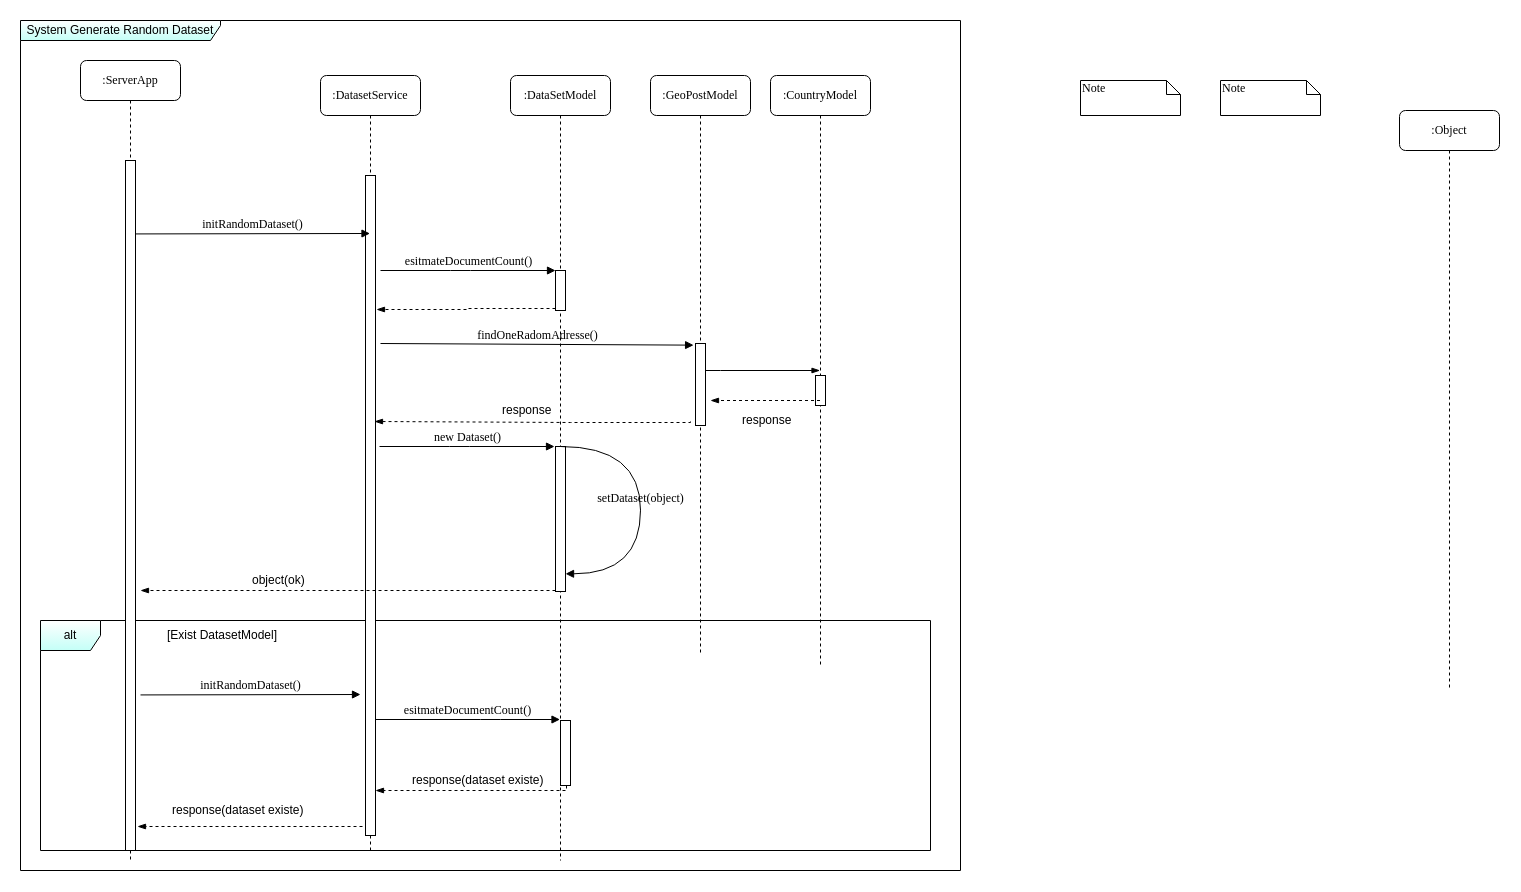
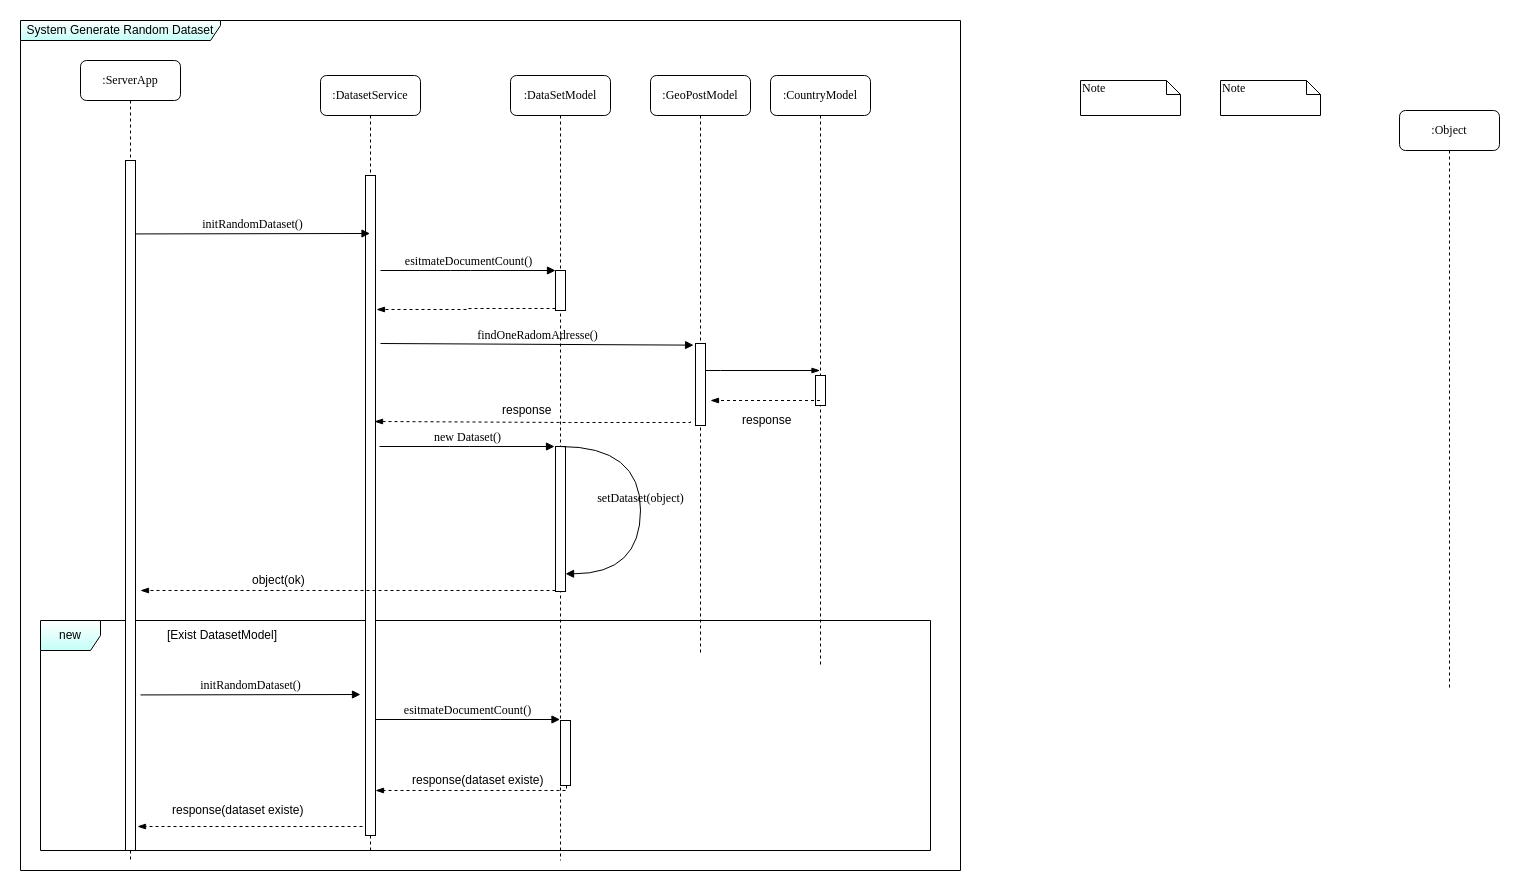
  <mxCell id="0" />
  <mxCell id="1" parent="0" />
  <mxCell id="2" value="System Generate Random Dataset" style="shape=umlFrame;whiteSpace=wrap;html=1;gradientColor=#C4FFF7;width=200;height=20;" parent="1" vertex="1"><mxGeometry x="20" y="20" width="940" height="850" as="geometry" /></mxCell>
- <mxCell id="3" value="alt" style="shape=umlFrame;whiteSpace=wrap;html=1;gradientColor=#C4FFF7;" parent="1" vertex="1"><mxGeometry x="40" y="620" width="890" height="230" as="geometry" /></mxCell>
+ <mxCell id="3" value="new" style="shape=umlFrame;whiteSpace=wrap;html=1;gradientColor=#C4FFF7;" parent="1" vertex="1"><mxGeometry x="40" y="620" width="890" height="230" as="geometry" /></mxCell>
  <mxCell id="4" value=":DatasetService" style="shape=umlLifeline;perimeter=lifelinePerimeter;whiteSpace=wrap;html=1;container=1;collapsible=0;recursiveResize=0;outlineConnect=0;rounded=1;shadow=0;comic=0;labelBackgroundColor=none;strokeWidth=1;fontFamily=Verdana;fontSize=12;align=center;" parent="1" vertex="1"><mxGeometry x="320" y="75" width="100" height="775" as="geometry" /></mxCell>
  <mxCell id="5" value="" style="html=1;points=[];perimeter=orthogonalPerimeter;rounded=0;shadow=0;comic=0;labelBackgroundColor=none;strokeWidth=1;fontFamily=Verdana;fontSize=12;align=center;" parent="4" vertex="1"><mxGeometry x="45" y="100" width="10" height="660" as="geometry" /></mxCell>
  <mxCell id="6" value=":DataSetModel" style="shape=umlLifeline;perimeter=lifelinePerimeter;whiteSpace=wrap;html=1;container=1;collapsible=0;recursiveResize=0;outlineConnect=0;rounded=1;shadow=0;comic=0;labelBackgroundColor=none;strokeWidth=1;fontFamily=Verdana;fontSize=12;align=center;" parent="1" vertex="1"><mxGeometry x="510" y="75" width="100" height="785" as="geometry" /></mxCell>
  <mxCell id="7" value="" style="html=1;points=[];perimeter=orthogonalPerimeter;rounded=0;shadow=0;comic=0;labelBackgroundColor=none;strokeWidth=1;fontFamily=Verdana;fontSize=12;align=center;" parent="6" vertex="1"><mxGeometry x="45" y="195" width="10" height="40" as="geometry" /></mxCell>
  <mxCell id="8" value="" style="html=1;points=[];perimeter=orthogonalPerimeter;rounded=0;shadow=0;comic=0;labelBackgroundColor=none;strokeWidth=1;fontFamily=Verdana;fontSize=12;align=center;" parent="6" vertex="1"><mxGeometry x="45" y="371" width="10" height="145" as="geometry" /></mxCell>
  <mxCell id="9" value="" style="html=1;points=[];perimeter=orthogonalPerimeter;rounded=0;shadow=0;comic=0;labelBackgroundColor=none;strokeWidth=1;fontFamily=Verdana;fontSize=12;align=center;" parent="6" vertex="1"><mxGeometry x="50" y="645" width="10" height="65" as="geometry" /></mxCell>
  <mxCell id="10" value=":CountryModel" style="shape=umlLifeline;perimeter=lifelinePerimeter;whiteSpace=wrap;html=1;container=1;collapsible=0;recursiveResize=0;outlineConnect=0;rounded=1;shadow=0;comic=0;labelBackgroundColor=none;strokeWidth=1;fontFamily=Verdana;fontSize=12;align=center;" parent="1" vertex="1"><mxGeometry x="770" y="75" width="100" height="590" as="geometry" /></mxCell>
  <mxCell id="11" value="" style="html=1;points=[];perimeter=orthogonalPerimeter;rounded=0;shadow=0;comic=0;labelBackgroundColor=none;strokeWidth=1;fontFamily=Verdana;fontSize=12;align=center;" parent="10" vertex="1"><mxGeometry x="45" y="300" width="10" height="30" as="geometry" /></mxCell>
  <mxCell id="12" value=":Object" style="shape=umlLifeline;perimeter=lifelinePerimeter;whiteSpace=wrap;html=1;container=1;collapsible=0;recursiveResize=0;outlineConnect=0;rounded=1;shadow=0;comic=0;labelBackgroundColor=none;strokeWidth=1;fontFamily=Verdana;fontSize=12;align=center;" parent="1" vertex="1"><mxGeometry x="1399" y="110" width="100" height="580" as="geometry" /></mxCell>
  <mxCell id="13" value=":ServerApp" style="shape=umlLifeline;perimeter=lifelinePerimeter;whiteSpace=wrap;html=1;container=1;collapsible=0;recursiveResize=0;outlineConnect=0;rounded=1;shadow=0;comic=0;labelBackgroundColor=none;strokeWidth=1;fontFamily=Verdana;fontSize=12;align=center;" parent="1" vertex="1"><mxGeometry x="80" y="60" width="100" height="800" as="geometry" /></mxCell>
  <mxCell id="14" value="" style="html=1;points=[];perimeter=orthogonalPerimeter;rounded=0;shadow=0;comic=0;labelBackgroundColor=none;strokeWidth=1;fontFamily=Verdana;fontSize=12;align=center;" parent="13" vertex="1"><mxGeometry x="45" y="100" width="10" height="690" as="geometry" /></mxCell>
  <mxCell id="15" value="initRandomDataset()" style="html=1;verticalAlign=bottom;endArrow=block;labelBackgroundColor=none;fontFamily=Verdana;fontSize=12;edgeStyle=elbowEdgeStyle;elbow=vertical;" parent="1" target="4" edge="1"><mxGeometry relative="1" as="geometry"><mxPoint x="135" y="233.429" as="sourcePoint" /><mxPoint x="314.714" y="233.429" as="targetPoint" /></mxGeometry></mxCell>
  <mxCell id="16" value="setDataset(object)" style="html=1;verticalAlign=bottom;endArrow=block;labelBackgroundColor=none;fontFamily=Verdana;fontSize=12;elbow=vertical;edgeStyle=orthogonalEdgeStyle;curved=1;entryX=1.005;entryY=0.878;entryPerimeter=0;entryDx=0;entryDy=0;" parent="1" target="8" edge="1"><mxGeometry relative="1" as="geometry"><mxPoint x="560" y="446" as="sourcePoint" /><mxPoint x="860.333" y="615.333" as="targetPoint" /><Array as="points"><mxPoint x="640" y="446" /><mxPoint x="640" y="573" /></Array></mxGeometry></mxCell>
  <mxCell id="17" value="Note" style="shape=note;whiteSpace=wrap;html=1;size=14;verticalAlign=top;align=left;spacingTop=-6;rounded=0;shadow=0;comic=0;labelBackgroundColor=none;strokeWidth=1;fontFamily=Verdana;fontSize=12" parent="1" vertex="1"><mxGeometry x="1080" y="80" width="100" height="35" as="geometry" /></mxCell>
  <mxCell id="18" value="Note" style="shape=note;whiteSpace=wrap;html=1;size=14;verticalAlign=top;align=left;spacingTop=-6;rounded=0;shadow=0;comic=0;labelBackgroundColor=none;strokeWidth=1;fontFamily=Verdana;fontSize=12" parent="1" vertex="1"><mxGeometry x="1220" y="80" width="100" height="35" as="geometry" /></mxCell>
  <mxCell id="19" style="edgeStyle=orthogonalEdgeStyle;rounded=0;orthogonalLoop=1;jettySize=auto;html=1;entryX=1.125;entryY=0.506;entryDx=0;entryDy=0;entryPerimeter=0;dashed=1;startArrow=none;startFill=0;endArrow=blockThin;endFill=1;" parent="1" edge="1"><mxGeometry relative="1" as="geometry"><mxPoint x="555" y="308" as="sourcePoint" /><mxPoint x="376" y="309" as="targetPoint" /><Array as="points"><mxPoint x="466" y="308" /><mxPoint x="466" y="309" /></Array></mxGeometry></mxCell>
  <mxCell id="20" value="esitmateDocumentCount()" style="html=1;verticalAlign=bottom;endArrow=block;labelBackgroundColor=none;fontFamily=Verdana;fontSize=12;" parent="1" target="7" edge="1"><mxGeometry relative="1" as="geometry"><mxPoint x="380" y="270" as="sourcePoint" /><mxPoint x="855" y="500" as="targetPoint" /><Array as="points"><mxPoint x="460" y="270" /></Array></mxGeometry></mxCell>
  <mxCell id="21" value=":GeoPostModel" style="shape=umlLifeline;perimeter=lifelinePerimeter;whiteSpace=wrap;html=1;container=1;collapsible=0;recursiveResize=0;outlineConnect=0;rounded=1;shadow=0;comic=0;labelBackgroundColor=none;strokeWidth=1;fontFamily=Verdana;fontSize=12;align=center;" parent="1" vertex="1"><mxGeometry x="650" y="75" width="100" height="580" as="geometry" /></mxCell>
  <mxCell id="22" value="" style="html=1;points=[];perimeter=orthogonalPerimeter;rounded=0;shadow=0;comic=0;labelBackgroundColor=none;strokeWidth=1;fontFamily=Verdana;fontSize=12;align=center;" parent="21" vertex="1"><mxGeometry x="45" y="268" width="10" height="82" as="geometry" /></mxCell>
  <mxCell id="23" value="findOneRadomAdresse()" style="html=1;verticalAlign=bottom;endArrow=block;labelBackgroundColor=none;fontFamily=Verdana;fontSize=12;entryX=-0.191;entryY=0.02;entryDx=0;entryDy=0;entryPerimeter=0;" parent="1" target="22" edge="1"><mxGeometry relative="1" as="geometry"><mxPoint x="380" y="343" as="sourcePoint" /><mxPoint x="565" y="293" as="targetPoint" /><Array as="points" /></mxGeometry></mxCell>
  <mxCell id="24" style="edgeStyle=orthogonalEdgeStyle;rounded=0;orthogonalLoop=1;jettySize=auto;html=1;dashed=1;startArrow=none;startFill=0;endArrow=blockThin;endFill=1;" parent="1" edge="1"><mxGeometry relative="1" as="geometry"><mxPoint x="690" y="421" as="sourcePoint" /><mxPoint x="374" y="421" as="targetPoint" /><Array as="points"><mxPoint x="570" y="422" /><mxPoint x="570" y="422" /></Array></mxGeometry></mxCell>
  <mxCell id="25" value="new Dataset()" style="html=1;verticalAlign=bottom;endArrow=block;labelBackgroundColor=none;fontFamily=Verdana;fontSize=12;" parent="1" edge="1"><mxGeometry relative="1" as="geometry"><mxPoint x="379" y="446" as="sourcePoint" /><mxPoint x="554" y="446" as="targetPoint" /><Array as="points"><mxPoint x="459" y="446" /></Array></mxGeometry></mxCell>
  <mxCell id="26" style="edgeStyle=orthogonalEdgeStyle;rounded=0;orthogonalLoop=1;jettySize=auto;html=1;startArrow=none;startFill=0;endArrow=blockThin;endFill=1;" parent="1" source="22" target="10" edge="1"><mxGeometry relative="1" as="geometry"><Array as="points"><mxPoint x="720" y="370" /><mxPoint x="720" y="370" /></Array></mxGeometry></mxCell>
  <mxCell id="27" style="edgeStyle=orthogonalEdgeStyle;rounded=0;orthogonalLoop=1;jettySize=auto;html=1;dashed=1;startArrow=none;startFill=0;endArrow=blockThin;endFill=1;" parent="1" source="10" edge="1"><mxGeometry relative="1" as="geometry"><mxPoint x="710" y="400" as="targetPoint" /><Array as="points"><mxPoint x="800" y="400" /><mxPoint x="800" y="400" /></Array></mxGeometry></mxCell>
  <mxCell id="28" style="edgeStyle=orthogonalEdgeStyle;rounded=0;orthogonalLoop=1;jettySize=auto;html=1;dashed=1;startArrow=none;startFill=0;endArrow=blockThin;endFill=1;" parent="1" source="8" edge="1"><mxGeometry relative="1" as="geometry"><mxPoint x="140" y="590" as="targetPoint" /><Array as="points"><mxPoint x="480" y="590" /><mxPoint x="480" y="590" /></Array></mxGeometry></mxCell>
  <mxCell id="29" value="object(ok)" style="text;html=1;resizable=0;points=[];autosize=1;align=left;verticalAlign=top;spacingTop=-4;" parent="1" vertex="1"><mxGeometry x="250" y="570" width="90" height="20" as="geometry" /></mxCell>
  <mxCell id="30" value="response" style="text;html=1;resizable=0;points=[];autosize=1;align=left;verticalAlign=top;spacingTop=-4;" parent="1" vertex="1"><mxGeometry x="500" y="400" width="60" height="20" as="geometry" /></mxCell>
  <mxCell id="31" value="response" style="text;html=1;resizable=0;points=[];autosize=1;align=left;verticalAlign=top;spacingTop=-4;" parent="1" vertex="1"><mxGeometry x="740" y="410" width="60" height="20" as="geometry" /></mxCell>
  <mxCell id="32" value="initRandomDataset()" style="html=1;verticalAlign=bottom;endArrow=block;labelBackgroundColor=none;fontFamily=Verdana;fontSize=12;edgeStyle=elbowEdgeStyle;elbow=vertical;" parent="1" edge="1"><mxGeometry relative="1" as="geometry"><mxPoint x="140" y="694.429" as="sourcePoint" /><mxPoint x="360" y="694" as="targetPoint" /></mxGeometry></mxCell>
  <mxCell id="33" value="[Exist DatasetModel]" style="text;html=1;resizable=0;points=[];autosize=1;align=left;verticalAlign=top;spacingTop=-4;" parent="1" vertex="1"><mxGeometry x="165" y="624.5" width="130" height="20" as="geometry" /></mxCell>
  <mxCell id="34" value="esitmateDocumentCount()" style="html=1;verticalAlign=bottom;endArrow=block;labelBackgroundColor=none;fontFamily=Verdana;fontSize=12;" parent="1" edge="1"><mxGeometry relative="1" as="geometry"><mxPoint x="375" y="719" as="sourcePoint" /><mxPoint x="559.5" y="719" as="targetPoint" /><Array as="points"><mxPoint x="490" y="719" /></Array></mxGeometry></mxCell>
  <mxCell id="35" style="edgeStyle=orthogonalEdgeStyle;rounded=0;orthogonalLoop=1;jettySize=auto;html=1;dashed=1;startArrow=none;startFill=0;endArrow=blockThin;endFill=1;" parent="1" source="9" target="5" edge="1"><mxGeometry relative="1" as="geometry"><Array as="points"><mxPoint x="566" y="790" /></Array></mxGeometry></mxCell>
  <mxCell id="36" value="response(dataset existe)" style="text;html=1;resizable=0;points=[];autosize=1;align=left;verticalAlign=top;spacingTop=-4;" parent="1" vertex="1"><mxGeometry x="410" y="770" width="150" height="20" as="geometry" /></mxCell>
  <mxCell id="37" value="response(dataset existe)" style="text;html=1;resizable=0;points=[];autosize=1;align=left;verticalAlign=top;spacingTop=-4;" parent="1" vertex="1"><mxGeometry x="170" y="800" width="150" height="20" as="geometry" /></mxCell>
  <mxCell id="38" style="edgeStyle=orthogonalEdgeStyle;rounded=0;orthogonalLoop=1;jettySize=auto;html=1;dashed=1;startArrow=none;startFill=0;endArrow=blockThin;endFill=1;" parent="1" edge="1"><mxGeometry relative="1" as="geometry"><mxPoint x="362" y="826" as="sourcePoint" /><mxPoint x="137" y="826" as="targetPoint" /><Array as="points"><mxPoint x="137" y="826" /></Array></mxGeometry></mxCell>
